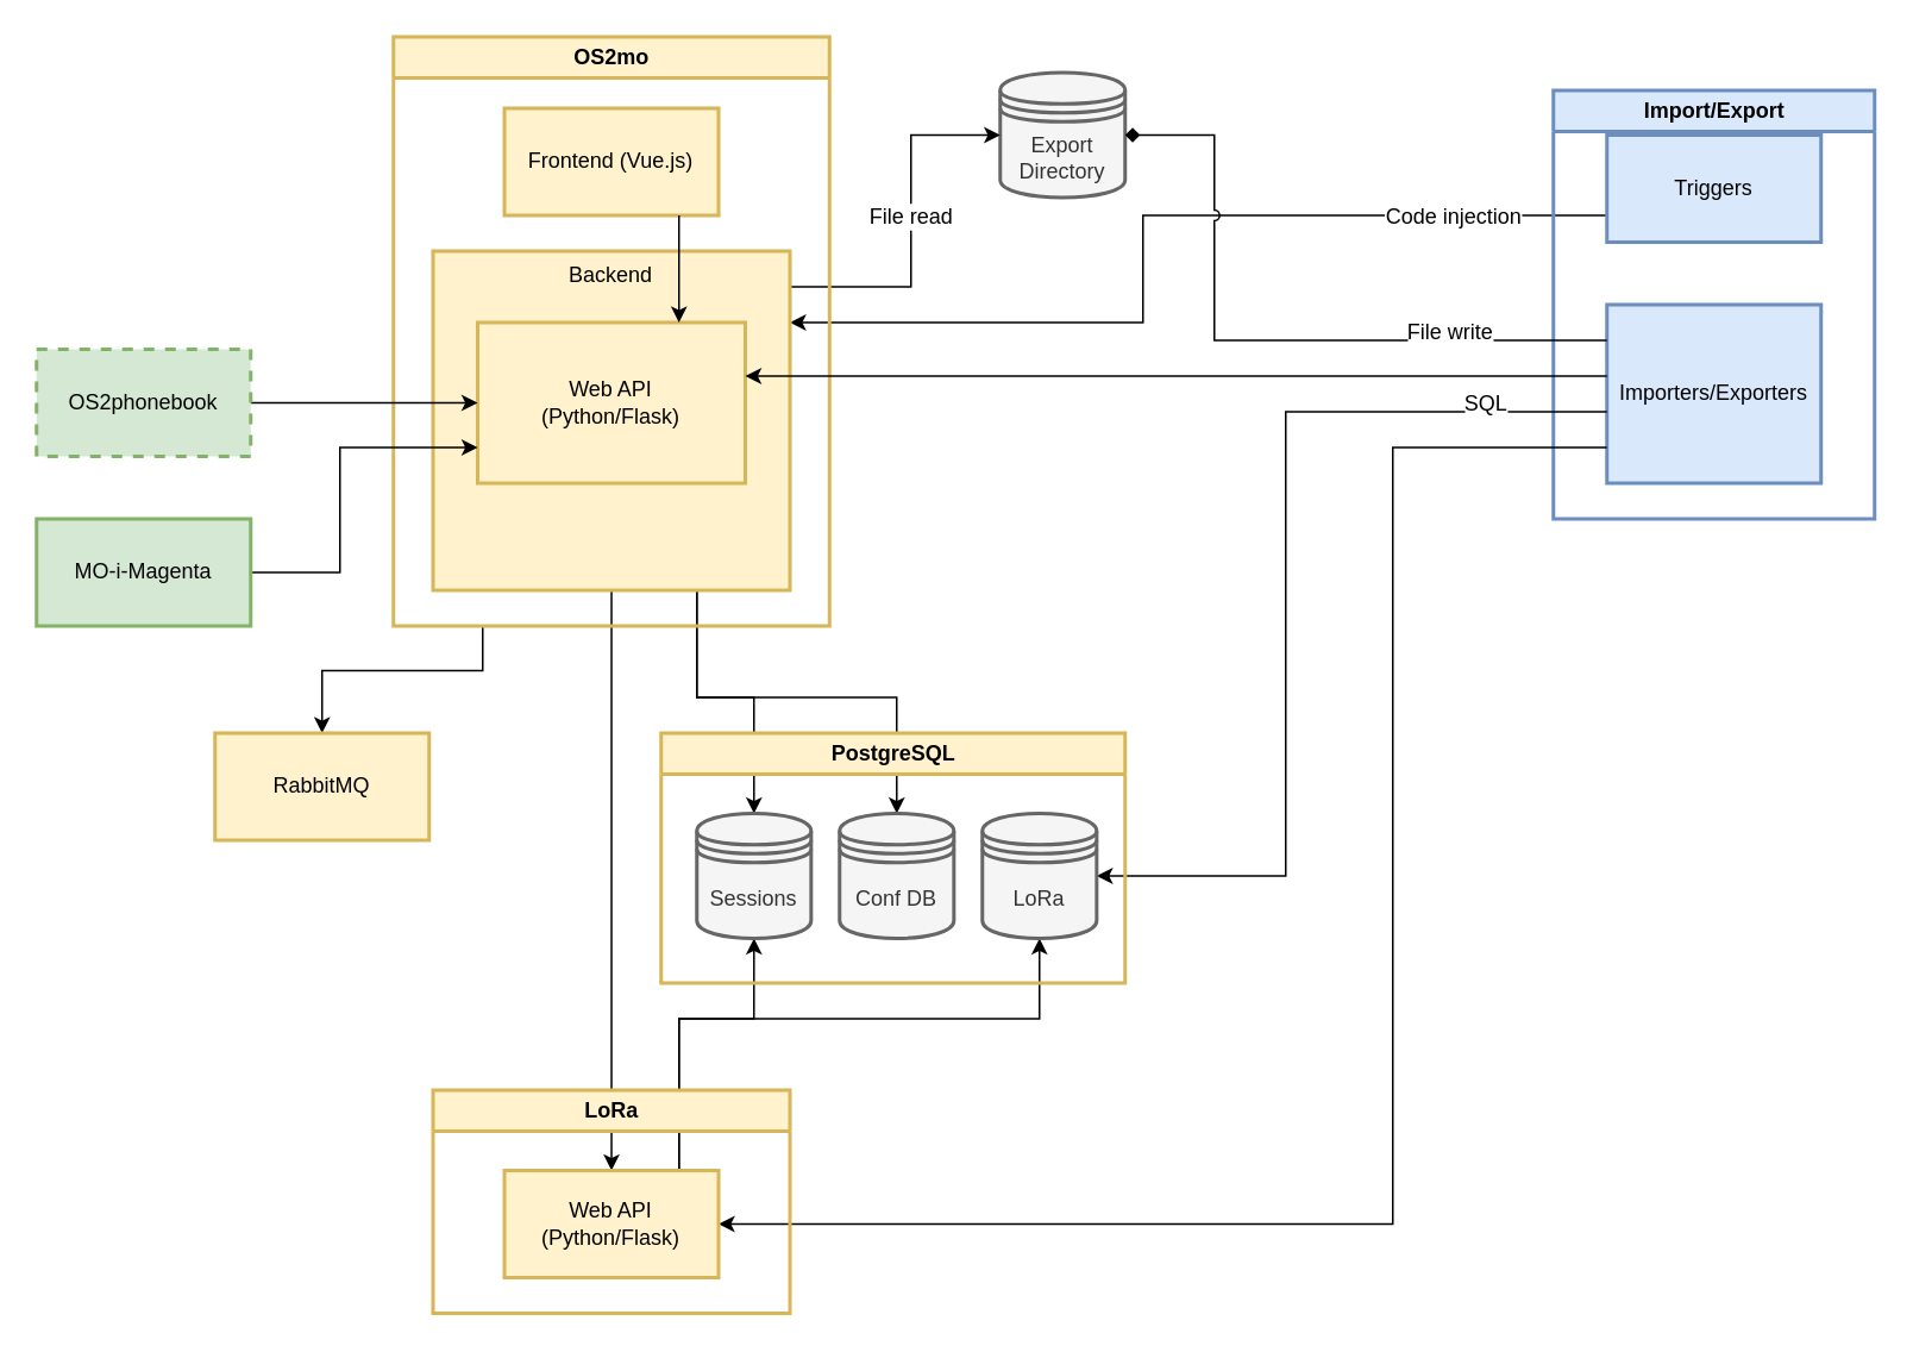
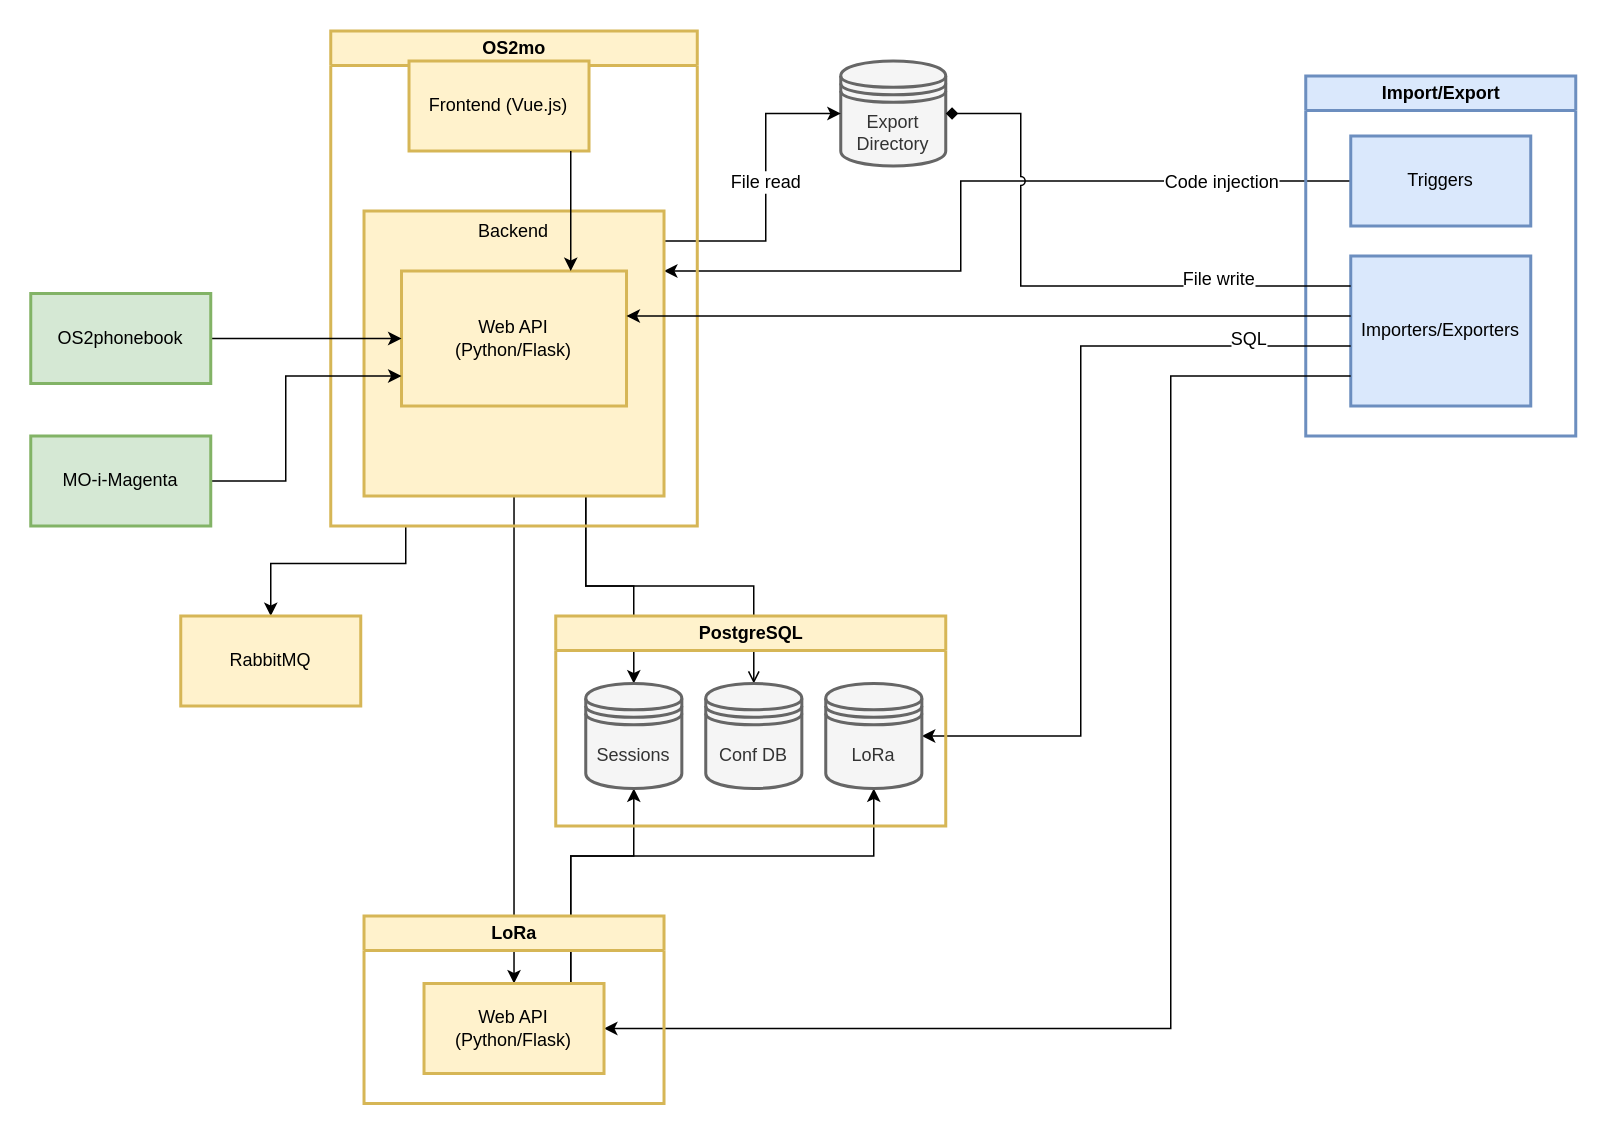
  <mxCell id="0" />
  <mxCell id="1" parent="0" />
  <mxCell id="2" style="edgeStyle=orthogonalEdgeStyle;rounded=0;comic=0;jumpStyle=arc;orthogonalLoop=1;jettySize=auto;html=1;entryX=0.5;entryY=0;entryDx=0;entryDy=0;shadow=0;startArrow=none;startFill=0;strokeColor=#000000;" parent="1" source="27" target="37" edge="1"><mxGeometry relative="1" as="geometry" /></mxCell>
  <mxCell id="3" style="edgeStyle=orthogonalEdgeStyle;rounded=0;comic=0;jumpStyle=arc;orthogonalLoop=1;jettySize=auto;html=1;entryX=0.5;entryY=0;entryDx=0;entryDy=0;shadow=0;startArrow=none;startFill=0;strokeColor=#000000;" parent="1" source="27" target="18" edge="1"><mxGeometry relative="1" as="geometry"><Array as="points"><mxPoint x="390" y="390" /><mxPoint x="422" y="390" /></Array></mxGeometry></mxCell>
  <mxCell id="4" style="edgeStyle=orthogonalEdgeStyle;rounded=0;comic=0;jumpStyle=arc;orthogonalLoop=1;jettySize=auto;html=1;shadow=0;startArrow=none;startFill=0;strokeColor=#000000;" parent="1" source="26" target="8" edge="1"><mxGeometry relative="1" as="geometry"><Array as="points"><mxPoint x="270" y="375" /><mxPoint x="180" y="375" /></Array></mxGeometry></mxCell>
- <mxCell id="5" style="edgeStyle=orthogonalEdgeStyle;rounded=0;comic=0;jumpStyle=arc;orthogonalLoop=1;jettySize=auto;html=1;entryX=0.5;entryY=0;entryDx=0;entryDy=0;shadow=0;startArrow=none;startFill=0;strokeColor=#000000;" parent="1" source="27" target="19" edge="1"><mxGeometry relative="1" as="geometry"><Array as="points"><mxPoint x="390" y="390" /><mxPoint x="502" y="390" /></Array></mxGeometry></mxCell>
+ <mxCell id="5" style="edgeStyle=orthogonalEdgeStyle;rounded=0;comic=0;jumpStyle=arc;orthogonalLoop=1;jettySize=auto;html=1;entryX=0.5;entryY=0;entryDx=0;entryDy=0;shadow=0;startArrow=none;startFill=0;strokeColor=#000000;endArrow=open;" parent="1" source="27" target="19" edge="1"><mxGeometry relative="1" as="geometry"><Array as="points"><mxPoint x="390" y="390" /><mxPoint x="502" y="390" /></Array></mxGeometry></mxCell>
  <mxCell id="6" style="edgeStyle=orthogonalEdgeStyle;rounded=0;comic=0;jumpStyle=arc;orthogonalLoop=1;jettySize=auto;html=1;shadow=0;startArrow=none;startFill=0;strokeColor=#000000;" parent="1" source="37" target="20" edge="1"><mxGeometry relative="1" as="geometry"><Array as="points"><mxPoint x="380" y="570" /><mxPoint x="582" y="570" /></Array></mxGeometry></mxCell>
  <mxCell id="7" style="edgeStyle=orthogonalEdgeStyle;rounded=0;comic=0;jumpStyle=arc;orthogonalLoop=1;jettySize=auto;html=1;exitX=1;exitY=0.5;exitDx=0;exitDy=0;entryX=0.5;entryY=1;entryDx=0;entryDy=0;shadow=0;startArrow=none;startFill=0;strokeColor=#000000;" parent="1" source="37" target="18" edge="1"><mxGeometry relative="1" as="geometry"><Array as="points"><mxPoint x="380" y="685" /><mxPoint x="380" y="570" /><mxPoint x="422" y="570" /></Array></mxGeometry></mxCell>
  <mxCell id="8" value="RabbitMQ" style="rounded=0;whiteSpace=wrap;html=1;fillColor=#fff2cc;strokeColor=#d6b656;strokeWidth=2;" parent="1" vertex="1"><mxGeometry x="120" y="410" width="120" height="60" as="geometry" /></mxCell>
  <mxCell id="9" style="edgeStyle=orthogonalEdgeStyle;rounded=0;orthogonalLoop=1;jettySize=auto;html=1;" parent="1" source="12" target="27" edge="1"><mxGeometry relative="1" as="geometry"><Array as="points"><mxPoint x="640" y="120" /><mxPoint x="640" y="180" /></Array></mxGeometry></mxCell>
  <mxCell id="10" value="Code injection" style="text;align=center;verticalAlign=middle;resizable=0;points=[];labelBackgroundColor=#ffffff;labelBorderColor=none;html=1;" parent="9" vertex="1" connectable="0"><mxGeometry x="-0.062" y="-3" relative="1" as="geometry"><mxPoint x="156" y="3" as="offset" /></mxGeometry></mxCell>
  <mxCell id="11" value="Import/Export" style="swimlane;rounded=0;strokeColor=#6c8ebf;strokeWidth=2;fillColor=#dae8fc;html=1;startSize=23;noLabel=0;" parent="1" vertex="1"><mxGeometry x="870" y="50" width="180" height="240" as="geometry" /></mxCell>
- <mxCell id="12" value="Triggers" style="rounded=0;whiteSpace=wrap;html=1;strokeColor=#6c8ebf;strokeWidth=2;fillColor=#dae8fc;" parent="11" vertex="1"><mxGeometry x="30" y="25" width="120" height="60" as="geometry" /></mxCell>
+ <mxCell id="12" value="Triggers" style="rounded=0;whiteSpace=wrap;html=1;strokeColor=#6c8ebf;strokeWidth=2;fillColor=#dae8fc;" parent="11" vertex="1"><mxGeometry x="30" y="40" width="120" height="60" as="geometry" /></mxCell>
  <mxCell id="13" value="Importers/Exporters" style="rounded=0;whiteSpace=wrap;html=1;strokeColor=#6c8ebf;strokeWidth=2;fillColor=#dae8fc;" parent="11" vertex="1"><mxGeometry x="30" y="120" width="120" height="100" as="geometry" /></mxCell>
  <mxCell id="14" style="edgeStyle=orthogonalEdgeStyle;rounded=0;orthogonalLoop=1;jettySize=auto;html=1;" parent="1" source="13" target="37" edge="1"><mxGeometry relative="1" as="geometry"><Array as="points"><mxPoint x="780" y="250" /><mxPoint x="780" y="685" /></Array></mxGeometry></mxCell>
  <mxCell id="15" style="edgeStyle=orthogonalEdgeStyle;rounded=0;orthogonalLoop=1;jettySize=auto;html=1;" parent="1" source="13" target="20" edge="1"><mxGeometry relative="1" as="geometry"><Array as="points"><mxPoint x="720" y="230" /><mxPoint x="720" y="490" /></Array></mxGeometry></mxCell>
  <mxCell id="16" value="SQL" style="text;html=1;align=center;verticalAlign=middle;resizable=0;points=[];labelBackgroundColor=#ffffff;" parent="15" vertex="1" connectable="0"><mxGeometry x="-0.747" y="-3" relative="1" as="geometry"><mxPoint y="-2" as="offset" /></mxGeometry></mxCell>
  <mxCell id="17" value="PostgreSQL" style="swimlane;rounded=0;strokeColor=#d6b656;strokeWidth=2;fillColor=#fff2cc;gradientColor=none;html=1;" parent="1" vertex="1"><mxGeometry x="370" y="410" width="260" height="140" as="geometry" /></mxCell>
  <mxCell id="18" value="Sessions" style="shape=datastore;whiteSpace=wrap;html=1;fillColor=#f5f5f5;strokeColor=#666666;fontColor=#333333;rounded=0;strokeWidth=2;" parent="17" vertex="1"><mxGeometry x="19.997" y="45" width="64.068" height="70" as="geometry" /></mxCell>
  <mxCell id="19" value="Conf DB" style="shape=datastore;whiteSpace=wrap;html=1;fillColor=#f5f5f5;strokeColor=#666666;fontColor=#333333;rounded=0;strokeWidth=2;" parent="17" vertex="1"><mxGeometry x="99.996" y="45" width="64.068" height="70" as="geometry" /></mxCell>
  <mxCell id="20" value="LoRa" style="shape=datastore;whiteSpace=wrap;html=1;fillColor=#f5f5f5;strokeColor=#666666;fontColor=#333333;rounded=0;strokeWidth=2;" parent="17" vertex="1"><mxGeometry x="180.001" y="45" width="64.068" height="70" as="geometry" /></mxCell>
  <mxCell id="21" value="Export&lt;br&gt;Directory" style="shape=datastore;whiteSpace=wrap;html=1;rounded=0;strokeWidth=2;fillColor=#f5f5f5;strokeColor=#666666;fontColor=#333333;" parent="1" vertex="1"><mxGeometry x="560" y="40" width="70" height="70" as="geometry" /></mxCell>
  <mxCell id="22" style="edgeStyle=orthogonalEdgeStyle;rounded=0;jumpStyle=arc;orthogonalLoop=1;jettySize=auto;html=1;endArrow=diamond;" parent="1" source="13" target="21" edge="1"><mxGeometry relative="1" as="geometry"><Array as="points"><mxPoint x="680" y="190" /><mxPoint x="680" y="75" /></Array></mxGeometry></mxCell>
  <mxCell id="23" value="File write" style="text;html=1;align=center;verticalAlign=middle;resizable=0;points=[];labelBackgroundColor=#ffffff;" parent="22" vertex="1" connectable="0"><mxGeometry x="-0.536" y="-2" relative="1" as="geometry"><mxPoint y="-3" as="offset" /></mxGeometry></mxCell>
  <mxCell id="24" style="edgeStyle=orthogonalEdgeStyle;rounded=0;jumpStyle=arc;orthogonalLoop=1;jettySize=auto;html=1;" parent="1" source="27" target="21" edge="1"><mxGeometry relative="1" as="geometry"><Array as="points"><mxPoint x="510" y="160" /><mxPoint x="510" y="75" /></Array></mxGeometry></mxCell>
  <mxCell id="25" value="File read" style="text;html=1;align=center;verticalAlign=middle;resizable=0;points=[];labelBackgroundColor=#ffffff;" parent="24" vertex="1" connectable="0"><mxGeometry x="-0.532" y="2" relative="1" as="geometry"><mxPoint x="20.17" y="-38" as="offset" /></mxGeometry></mxCell>
  <mxCell id="26" value="OS2mo" style="swimlane;rounded=0;strokeColor=#d6b656;strokeWidth=2;fillColor=#fff2cc;html=1;" parent="1" vertex="1"><mxGeometry x="220" y="20" width="244.35" height="330" as="geometry"><mxRectangle x="170" y="20" width="70" height="23" as="alternateBounds" /></mxGeometry></mxCell>
  <mxCell id="27" value="Backend" style="rounded=0;strokeColor=#d6b656;strokeWidth=2;fillColor=#fff2cc;container=1;labelPosition=center;verticalLabelPosition=middle;align=center;verticalAlign=top;spacingTop=0;html=1;whiteSpace=wrap;labelBorderColor=none;labelBackgroundColor=none;fontColor=#000000;horizontal=1;gradientColor=none;" parent="26" vertex="1"><mxGeometry x="22.18" y="120" width="200" height="190" as="geometry"><mxRectangle x="22.18" y="120" width="50" height="40" as="alternateBounds" /></mxGeometry></mxCell>
  <mxCell id="28" value="Web API&lt;br&gt;(Python/Flask)" style="rounded=0;whiteSpace=wrap;html=1;fillColor=#fff2cc;strokeColor=#d6b656;strokeWidth=2;" parent="27" vertex="1"><mxGeometry x="25" y="40" width="150" height="90" as="geometry" /></mxCell>
- <mxCell id="29" value="Frontend (Vue.js)" style="rounded=0;whiteSpace=wrap;html=1;fillColor=#fff2cc;strokeColor=#d6b656;strokeWidth=2;" parent="26" vertex="1"><mxGeometry x="62.18" y="40" width="120" height="60" as="geometry" /></mxCell>
+ <mxCell id="29" value="Frontend (Vue.js)" style="rounded=0;whiteSpace=wrap;html=1;fillColor=#fff2cc;strokeColor=#d6b656;strokeWidth=2;" parent="26" vertex="1"><mxGeometry x="52.18" y="20" width="120" height="60" as="geometry" /></mxCell>
  <mxCell id="30" style="edgeStyle=orthogonalEdgeStyle;rounded=0;orthogonalLoop=1;jettySize=auto;html=1;" parent="26" source="29" target="28" edge="1"><mxGeometry relative="1" as="geometry"><Array as="points"><mxPoint x="160" y="130" /><mxPoint x="160" y="130" /></Array></mxGeometry></mxCell>
  <mxCell id="31" style="edgeStyle=orthogonalEdgeStyle;rounded=0;jumpStyle=arc;orthogonalLoop=1;jettySize=auto;html=1;" parent="1" source="32" target="28" edge="1"><mxGeometry relative="1" as="geometry" /></mxCell>
- <mxCell id="32" value="OS2phonebook" style="rounded=0;whiteSpace=wrap;html=1;strokeColor=#82b366;strokeWidth=2;fillColor=#d5e8d4;dashed=1;" parent="1" vertex="1"><mxGeometry x="20" y="195" width="120" height="60" as="geometry" /></mxCell>
+ <mxCell id="32" value="OS2phonebook" style="rounded=0;whiteSpace=wrap;html=1;strokeColor=#82b366;strokeWidth=2;fillColor=#d5e8d4;" parent="1" vertex="1"><mxGeometry x="20" y="195" width="120" height="60" as="geometry" /></mxCell>
  <mxCell id="33" style="edgeStyle=orthogonalEdgeStyle;rounded=0;orthogonalLoop=1;jettySize=auto;html=1;" parent="1" source="13" target="28" edge="1"><mxGeometry relative="1" as="geometry"><Array as="points"><mxPoint x="860" y="210" /><mxPoint x="860" y="210" /></Array></mxGeometry></mxCell>
  <mxCell id="34" style="edgeStyle=orthogonalEdgeStyle;rounded=0;orthogonalLoop=1;jettySize=auto;html=1;" parent="1" source="35" target="28" edge="1"><mxGeometry relative="1" as="geometry"><Array as="points"><mxPoint x="190" y="320" /><mxPoint x="190" y="250" /></Array></mxGeometry></mxCell>
  <mxCell id="35" value="MO-i-Magenta" style="rounded=0;whiteSpace=wrap;html=1;strokeColor=#82b366;strokeWidth=2;fillColor=#d5e8d4;" parent="1" vertex="1"><mxGeometry x="20" y="290" width="120" height="60" as="geometry" /></mxCell>
  <mxCell id="36" value="LoRa" style="swimlane;rounded=0;strokeColor=#d6b656;strokeWidth=2;fillColor=#fff2cc;gradientColor=none;html=1;" parent="1" vertex="1"><mxGeometry x="242.18" y="610" width="200" height="125" as="geometry" /></mxCell>
  <mxCell id="37" value="Web API&lt;br&gt;(Python/Flask)" style="whiteSpace=wrap;html=1;fillColor=#fff2cc;strokeColor=#d6b656;rounded=0;strokeWidth=2;" parent="36" vertex="1"><mxGeometry x="40" y="45" width="120" height="60" as="geometry" /></mxCell>
